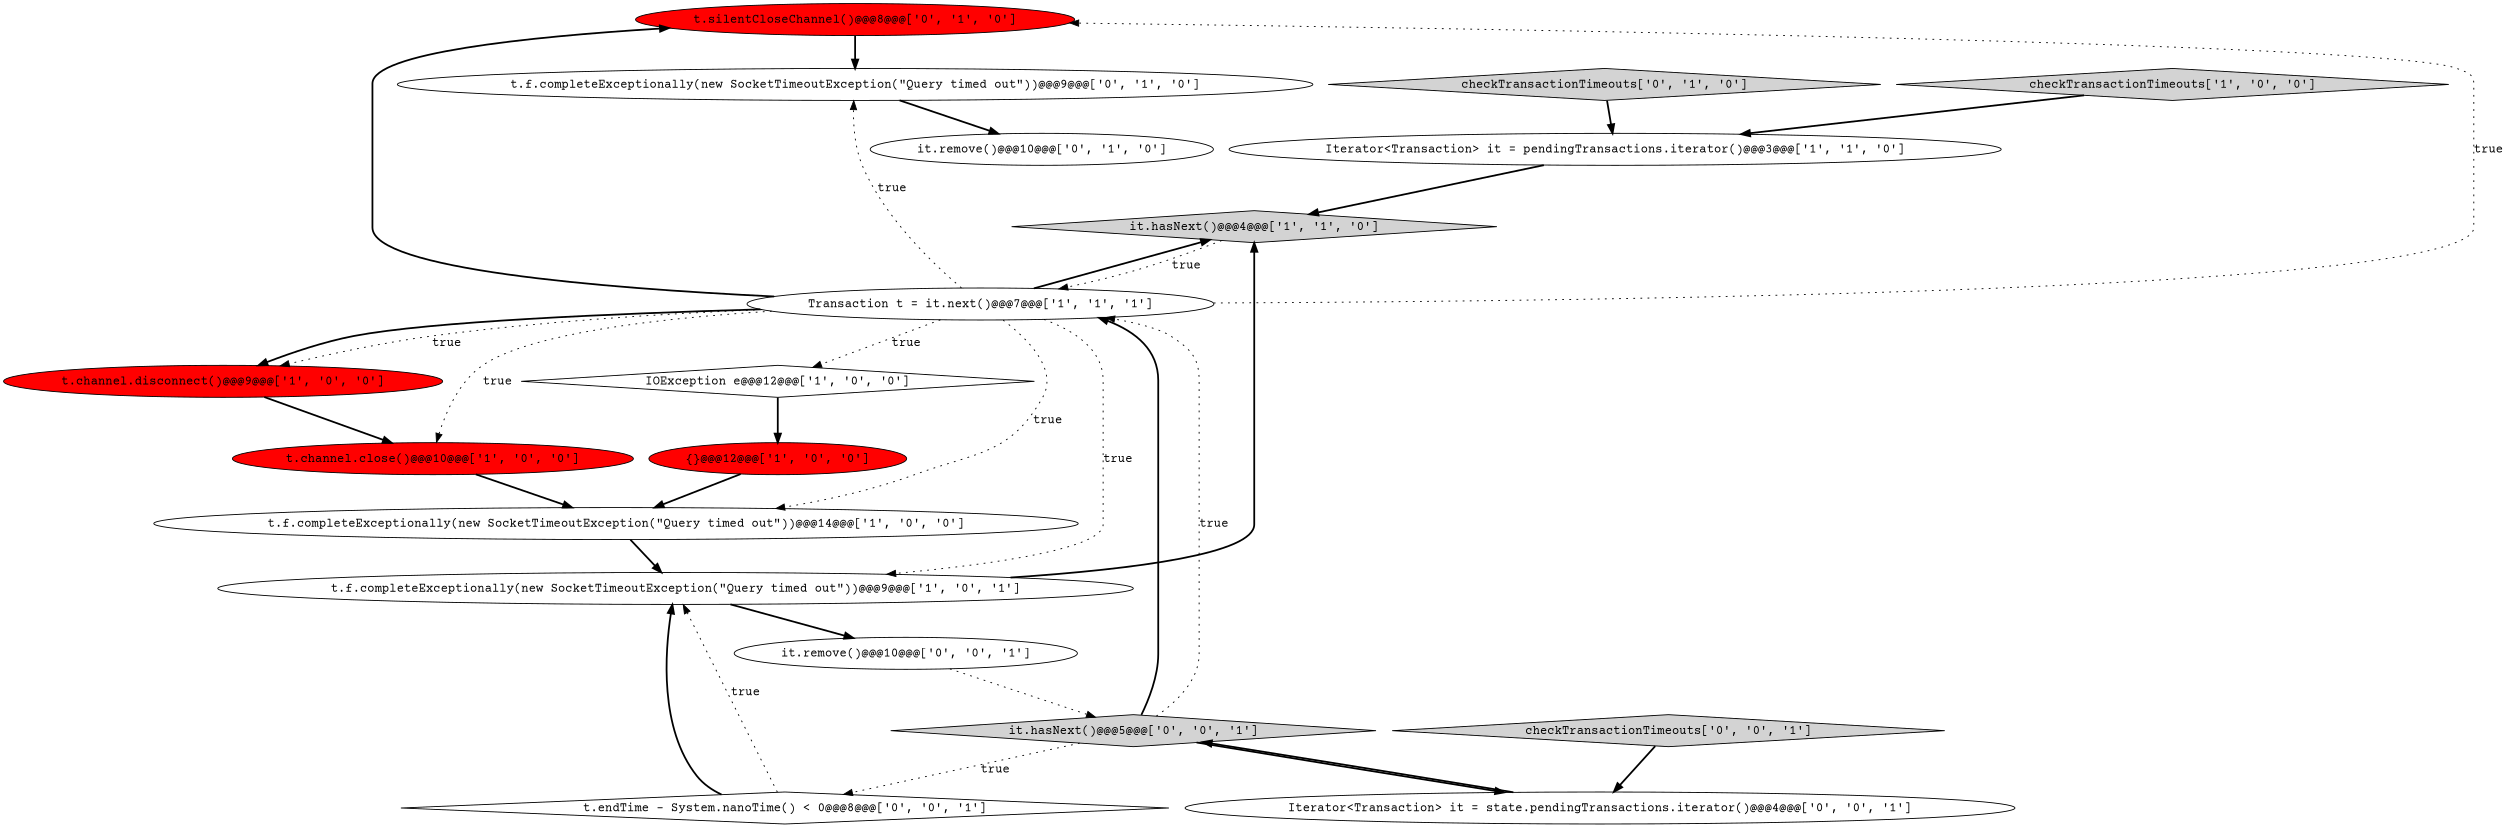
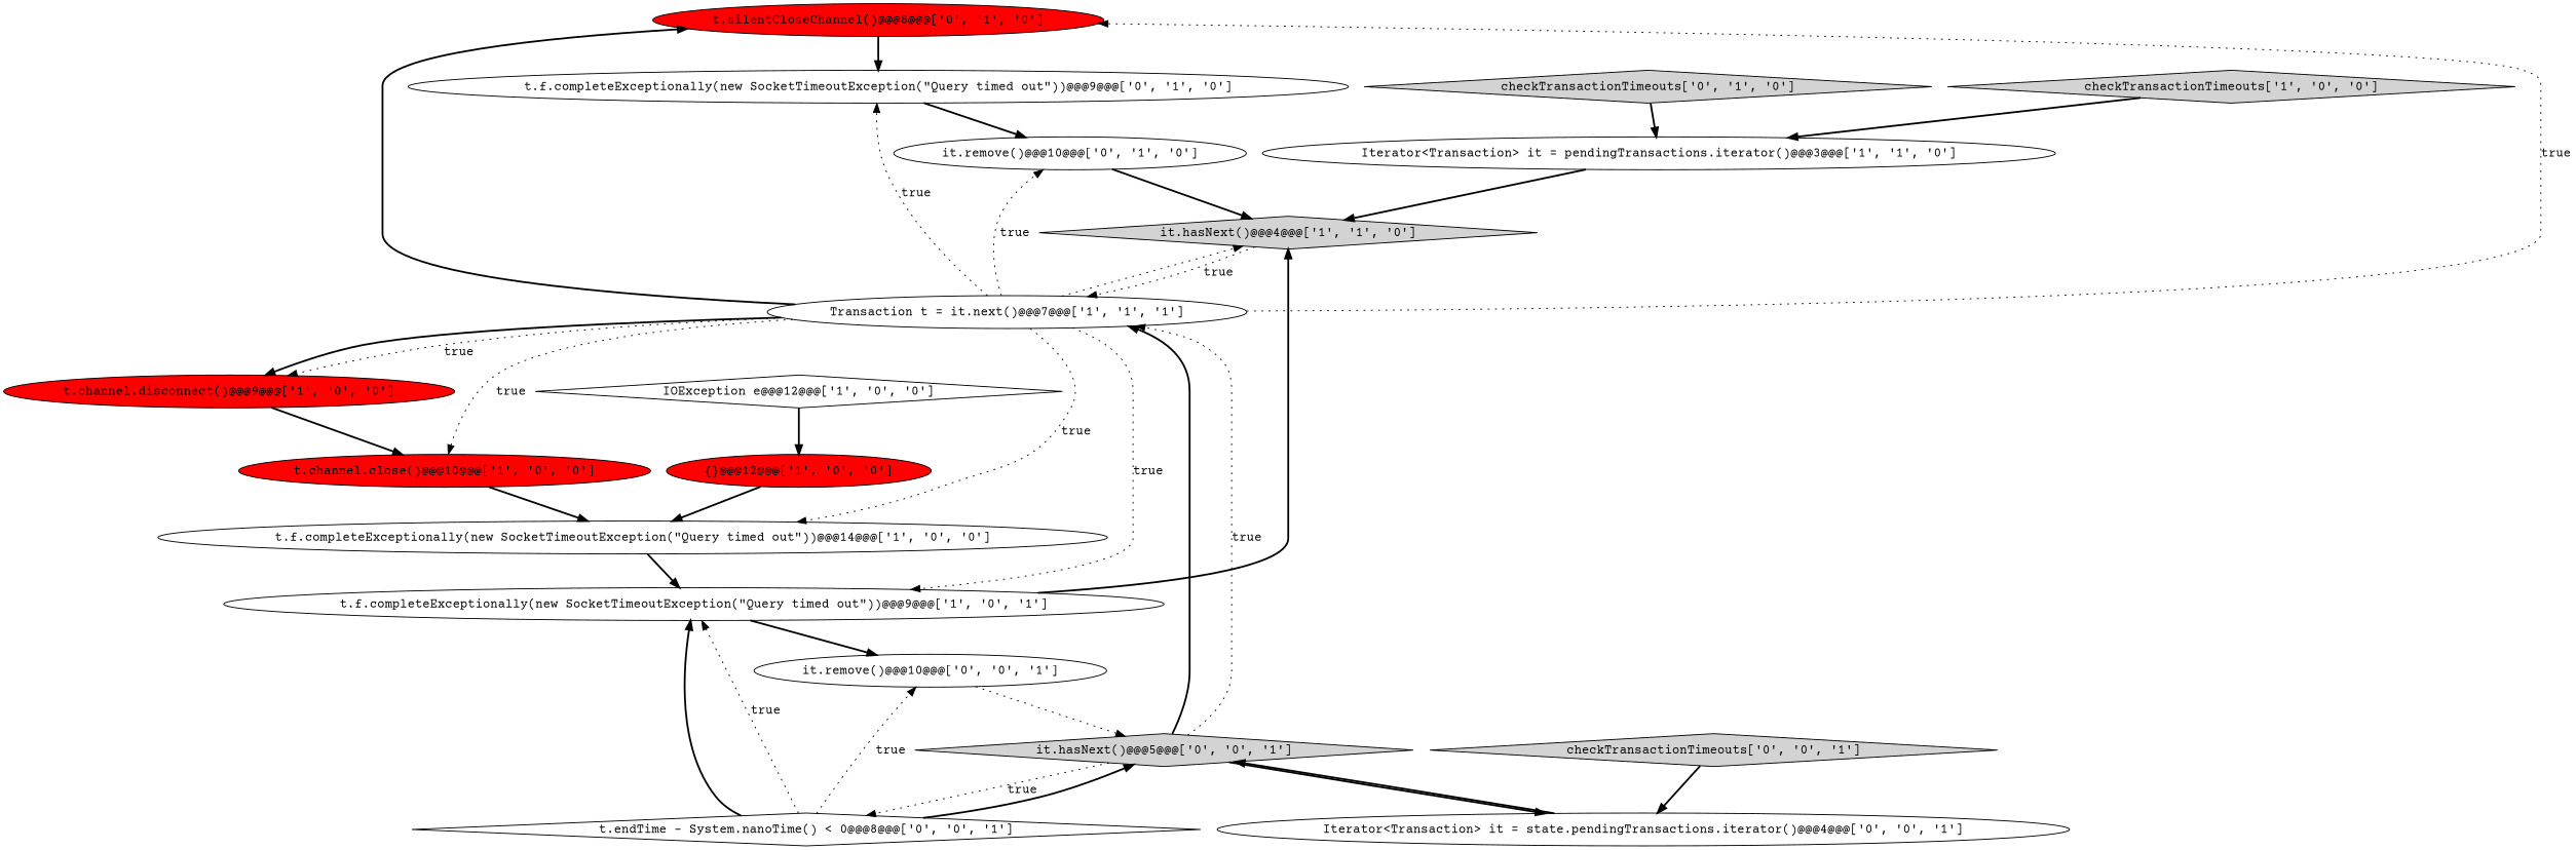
  digraph {
    fontname="Courier Prime"
    node [fillcolor=white fontname="Courier Prime" shape=ellipse style=filled]
    edge [fontname="Courier Prime" style=bold]
    n1 [fillcolor=red label="t.silentCloseChannel()@@@8@@@['0', '1', '0']"]
    n2 [label="t.f.completeExceptionally(new SocketTimeoutException(\"Query timed out\"))@@@9@@@['0', '1', '0']"]
    n3 [label="it.remove()@@@10@@@['0', '1', '0']"]
    n4 [label="Transaction t = it.next()@@@7@@@['1', '1', '1']"]
    n5 [label="t.f.completeExceptionally(new SocketTimeoutException(\"Query timed out\"))@@@14@@@['1', '0', '0']"]
    n6 [label="t.f.completeExceptionally(new SocketTimeoutException(\"Query timed out\"))@@@9@@@['1', '0', '1']"]
    n7 [fillcolor=lightgray label="it.hasNext()@@@4@@@['1', '1', '0']" shape=diamond]
    n8 [fillcolor=red label="t.channel.disconnect()@@@9@@@['1', '0', '0']"]
    n9 [fillcolor=red label="t.channel.close()@@@10@@@['1', '0', '0']"]
    n10 [label="IOException e@@@12@@@['1', '0', '0']" shape=diamond]
    n11 [fillcolor=red label="{}@@@12@@@['1', '0', '0']"]
    n12 [label="it.remove()@@@10@@@['0', '0', '1']"]
    n13 [fillcolor=lightgray label="checkTransactionTimeouts['0', '0', '1']" shape=diamond]
    n14 [label="Iterator<Transaction> it = state.pendingTransactions.iterator()@@@4@@@['0', '0', '1']"]
    n15 [fillcolor=lightgray label="it.hasNext()@@@5@@@['0', '0', '1']" shape=diamond]
    n16 [fillcolor=lightgray label="checkTransactionTimeouts['1', '0', '0']" shape=diamond]
    n17 [label="Iterator<Transaction> it = pendingTransactions.iterator()@@@3@@@['1', '1', '0']"]
    n18 [fillcolor=lightgray label="checkTransactionTimeouts['0', '1', '0']" shape=diamond]
    n19 [label="t.endTime - System.nanoTime() < 0@@@8@@@['0', '0', '1']" shape=diamond]
    n1 -> n2
    n2 -> n3
+   n3 -> n7
    n4 -> n1 [label=true style=dotted]
    n4 -> n1
    n4 -> n2 [label=true style=dotted]
-   n4 -> n10 [label=true style=dotted]
+   n4 -> n3 [label=true style=dotted]
    n4 -> n5 [label=true style=dotted]
    n4 -> n6 [label=true style=dotted]
-   n4 -> n7
+   n4 -> n7 [style=dotted]
    n4 -> n8 [label=true style=dotted]
    n4 -> n8
    n4 -> n9 [label=true style=dotted]
    n5 -> n6
    n6 -> n7
    n6 -> n12
    n7 -> n4 [label=true style=dotted]
    n8 -> n9
    n9 -> n5
    n10 -> n11
    n11 -> n5
    n12 -> n15 [style=dotted]
    n13 -> n14
    n14 -> n15
    n15 -> n4 [label=true style=dotted]
    n15 -> n4
    n15 -> n14
    n15 -> n19 [label=true style=dotted]
    n16 -> n17
    n17 -> n7
    n18 -> n17
    n19 -> n6
    n19 -> n6 [label=true style=dotted]
+   n19 -> n12 [label=true style=dotted]
+   n19 -> n15
  }
